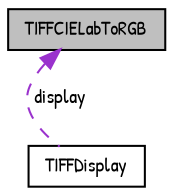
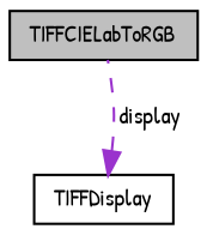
  digraph {
    fontname="Patrick Hand"
    node [color=black fontname="Patrick Hand" fontsize=10 shape=record style=filled]
    n1 [fillcolor=grey75 fontcolor=black height=0.2 label=TIFFCIELabToRGB width=0.4]
    n2 [fillcolor=white height=0.2 label=TIFFDisplay width=0.4]
-   n1 -> n2 [color=darkorchid3 dir=back fontname="Patrick Hand" fontsize=10 label=" display" labelfontname=Helvetica labelfontsize=10 style=dashed]
+   n2 -> n1 [color=darkorchid3 dir=back fontname="Patrick Hand" fontsize=10 label=" display" labelfontname=Helvetica labelfontsize=10 style=dashed]
  }
